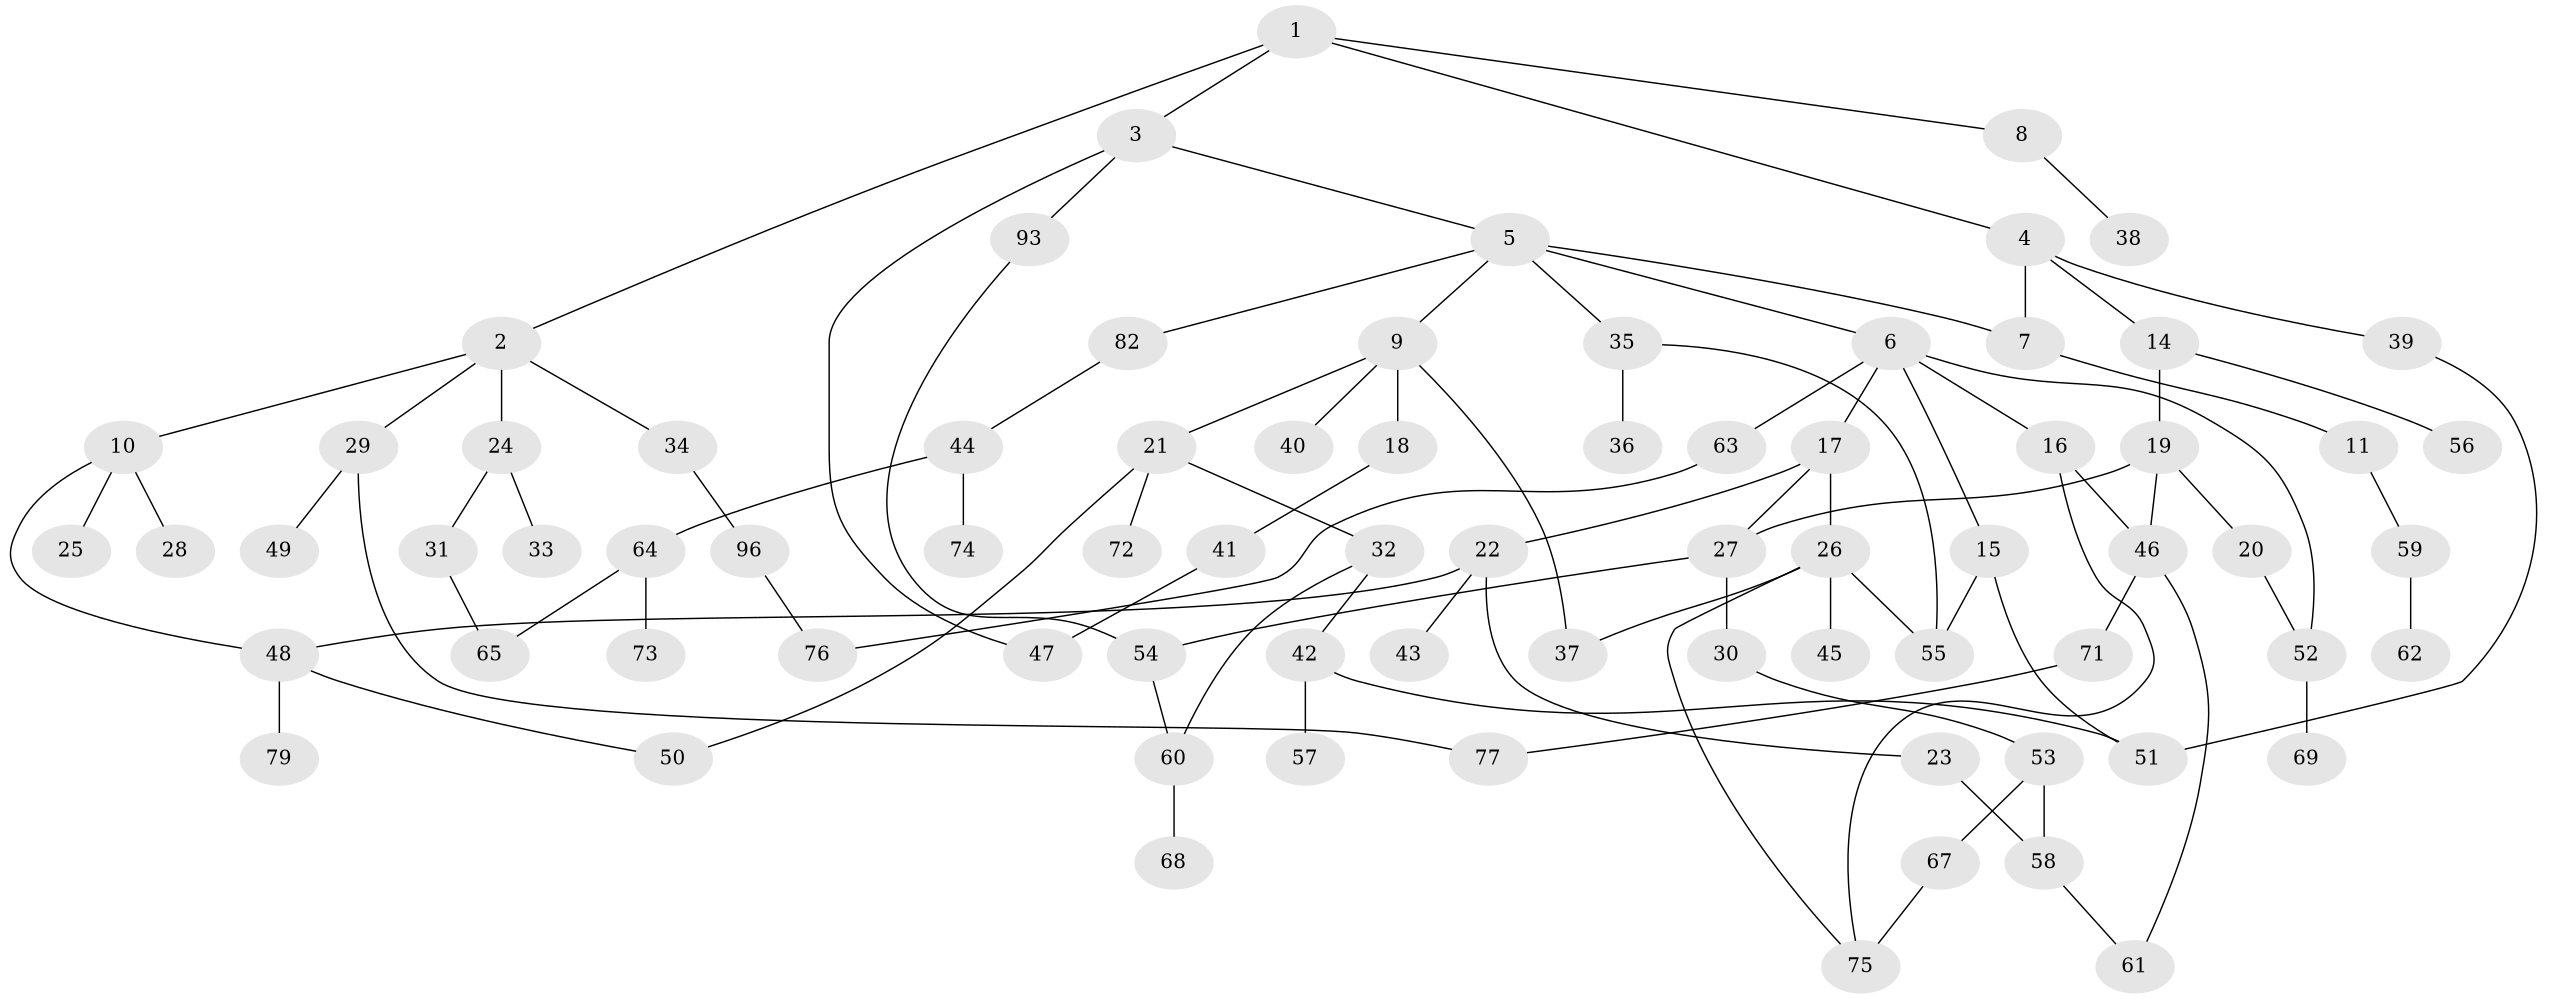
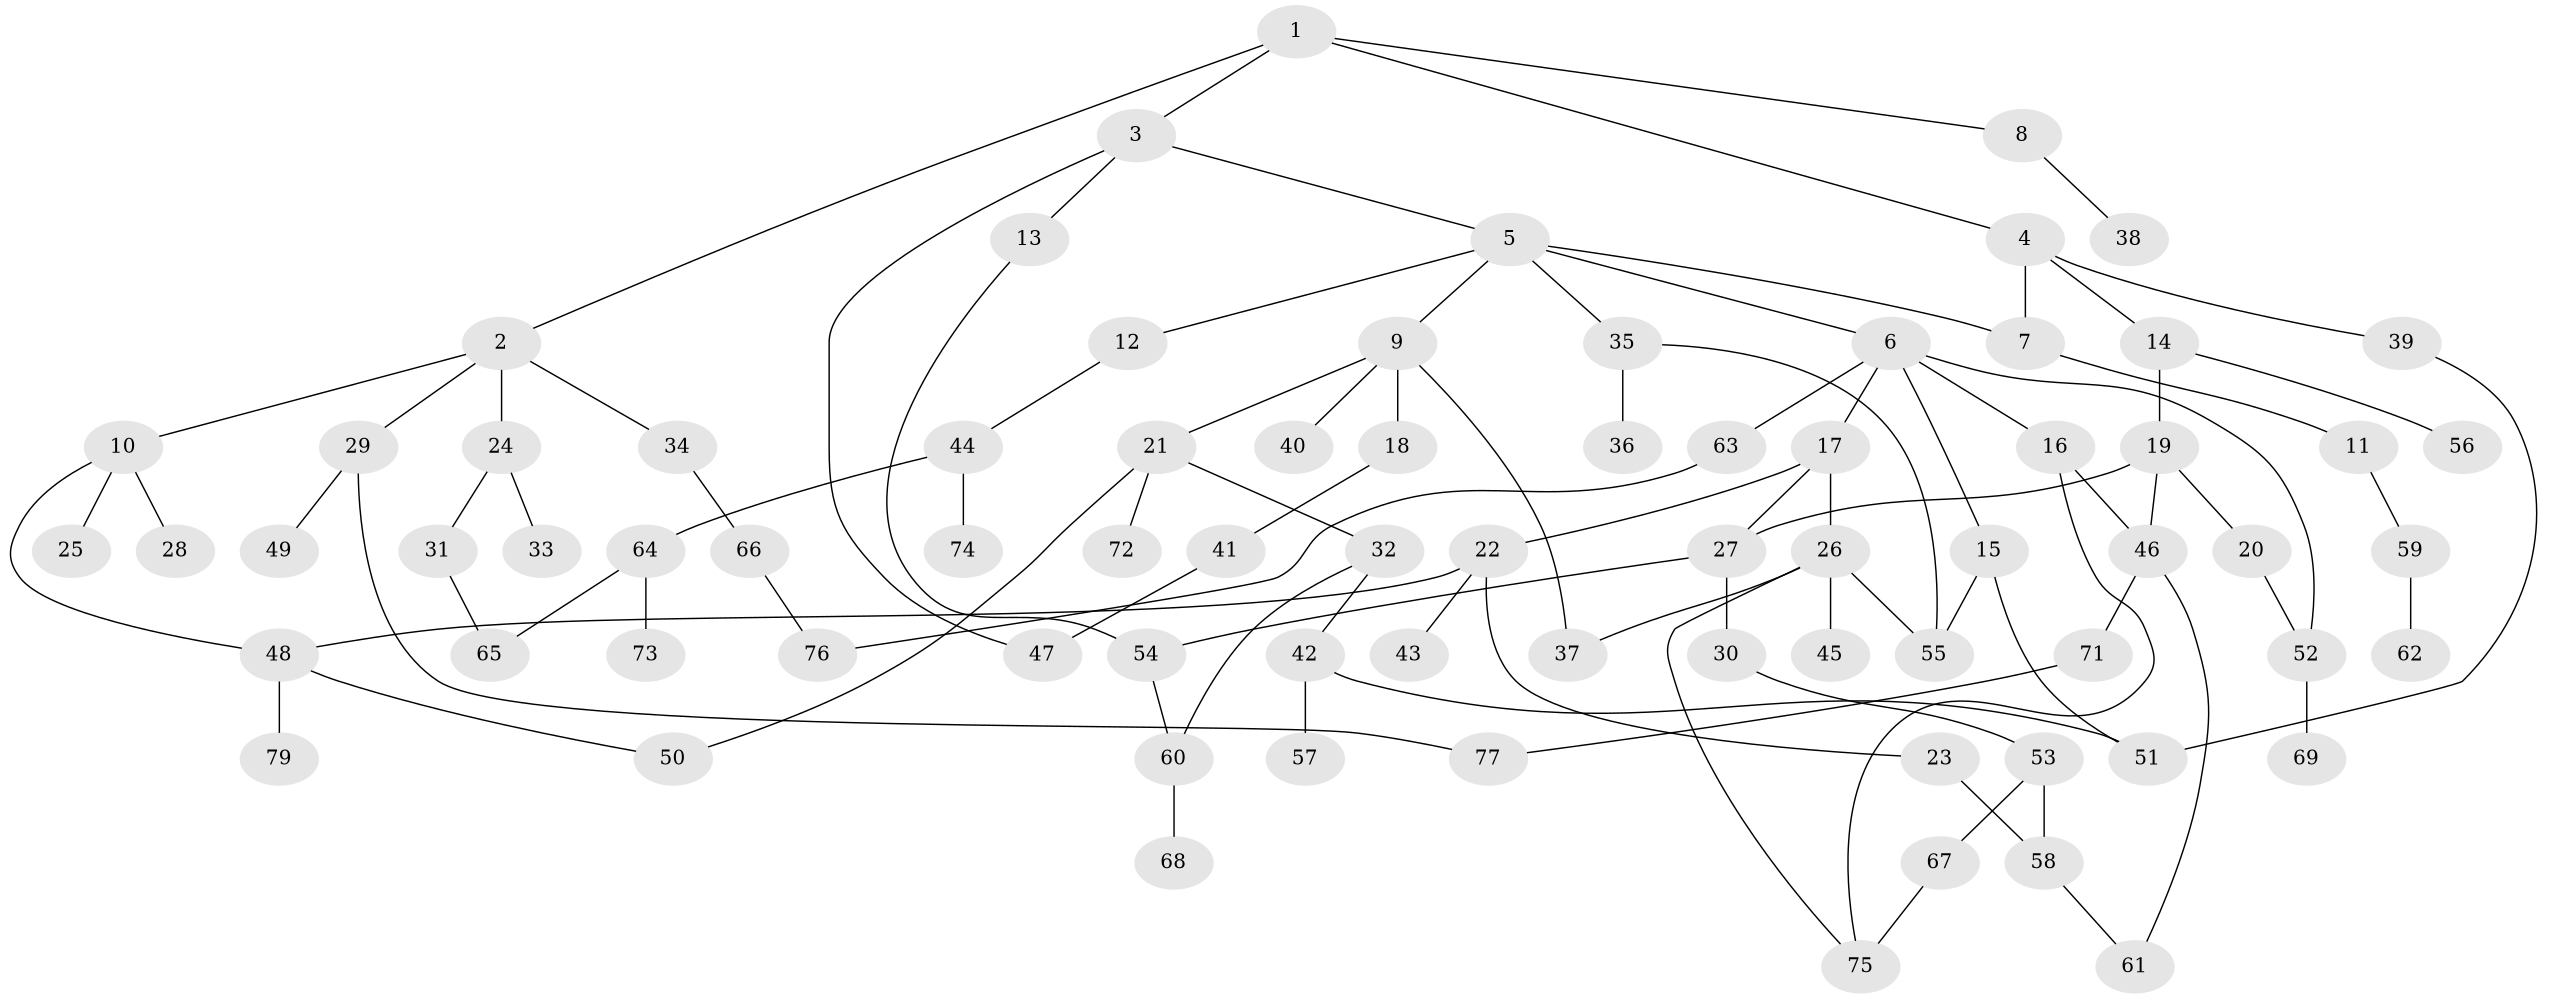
  graph {
    node [color=gray90 style=filled]
    1
    2
    3
    4
    8
    10
    24
    29
    34
    5
-   13 [label=93]
+   13
    47
    7
    14
    39
    38
    25
    28
    48
    31
    33
    49
    77
-   66 [label=96]
+   66
    6
    9
-   12 [label=82]
+   12
    35
    54
    11
    19
    56
    51
    15
    16
    17
    52
    63
    18
    21
    37
    40
    44
    55
    36
    46
    75
    22
    26
    27
    69
    76
    59
    41
    32
    50
    72
    n58 [label=79]
    64
    74
    60
    20
    61
    71
    23
    43
    45
    30
    42
    58
    65
    53
    67
    57
    68
    73
    62
    1 -- 2
    1 -- 3
    1 -- 4
    1 -- 8
    2 -- 10
    2 -- 24
    2 -- 29
    2 -- 34
    3 -- 5
    3 -- 13
    3 -- 47
    4 -- 7
    4 -- 14
    4 -- 39
    8 -- 38
    10 -- 25
    10 -- 28
    10 -- 48
    24 -- 31
    24 -- 33
    29 -- 49
    29 -- 77
    34 -- 66
    5 -- 7
    5 -- 6
    5 -- 9
    5 -- 12
    5 -- 35
    13 -- 54
    7 -- 11
    14 -- 19
    14 -- 56
    39 -- 51
    48 -- 50
    48 -- n58
    31 -- 65
    66 -- 76
    6 -- 15
    6 -- 16
    6 -- 17
    6 -- 52
    6 -- 63
    9 -- 18
    9 -- 21
    9 -- 37
    9 -- 40
    12 -- 44
    35 -- 55
    35 -- 36
    54 -- 60
    11 -- 59
    19 -- 46
    19 -- 27
    19 -- 20
    15 -- 51
    15 -- 55
    16 -- 46
    16 -- 75
    17 -- 22
    17 -- 26
    17 -- 27
    52 -- 69
    63 -- 76
    18 -- 41
    21 -- 32
    21 -- 50
    21 -- 72
    44 -- 64
    44 -- 74
    46 -- 61
    46 -- 71
    22 -- 48
    22 -- 23
    22 -- 43
    26 -- 37
    26 -- 55
    26 -- 75
    26 -- 45
    27 -- 54
    27 -- 30
    59 -- 62
    41 -- 47
    32 -- 60
    32 -- 42
    64 -- 65
    64 -- 73
    60 -- 68
    20 -- 52
    71 -- 77
    23 -- 58
    30 -- 53
    42 -- 51
    42 -- 57
    58 -- 61
    53 -- 58
    53 -- 67
    67 -- 75
  }
